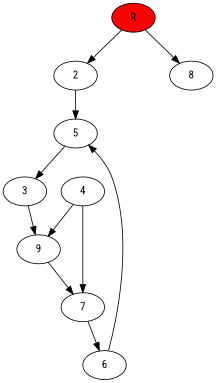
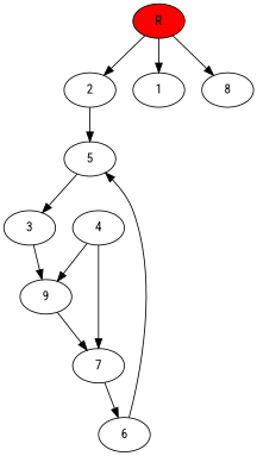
  digraph {
    fontname="Roboto Condensed"
    node [fontname="Roboto Condensed"]
    edge [fontname="Roboto Condensed"]
    2
    5
    3
    9
    7
    6
    4
    R [fillcolor="#ff0000" style=filled]
+   1
    8
    2 -> 5
    5 -> 3
    3 -> 9
    9 -> 7
    7 -> 6
    6 -> 5
    4 -> 9
    4 -> 7
    R -> 2
+   R -> 1
    R -> 8
  }
